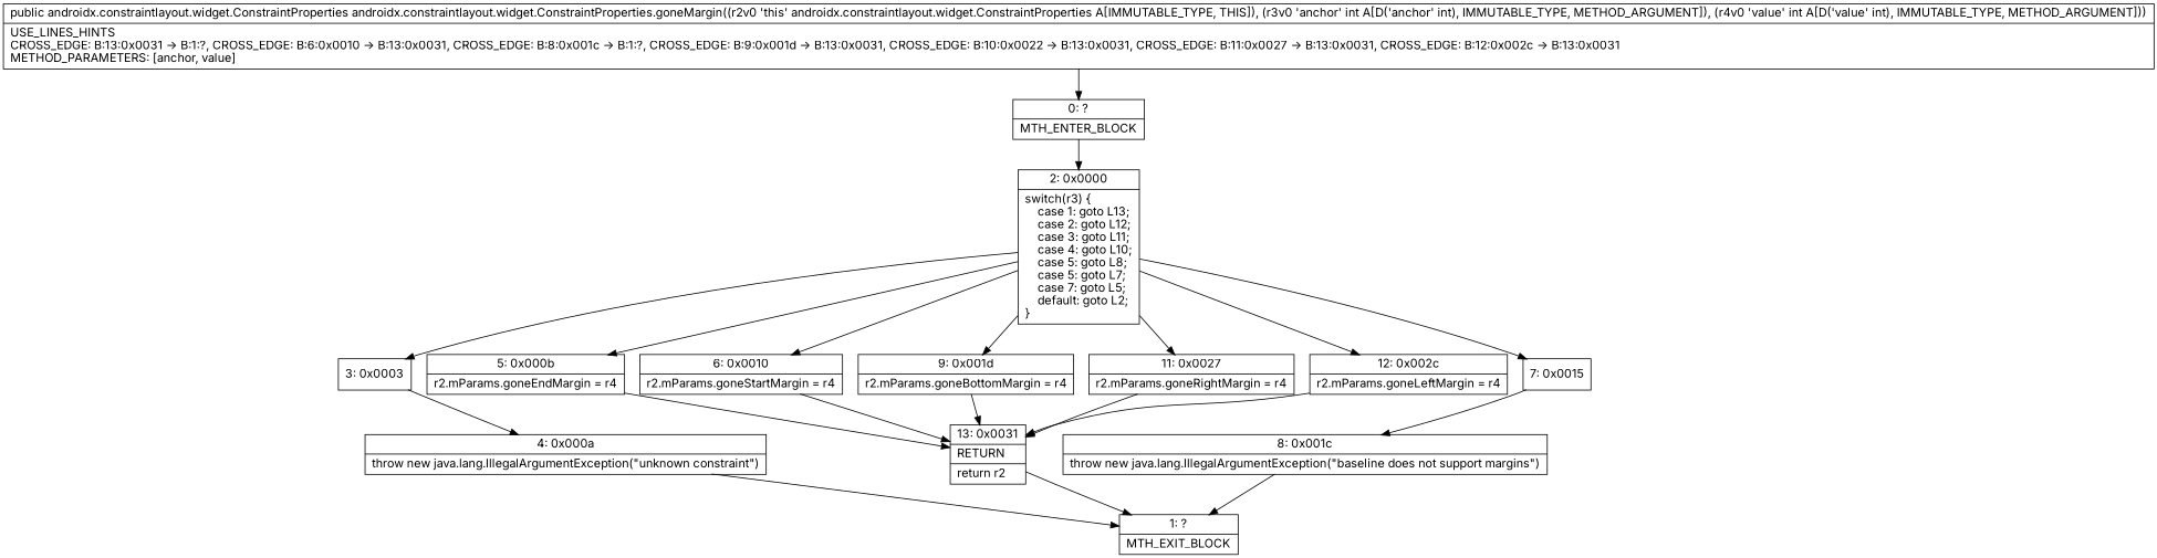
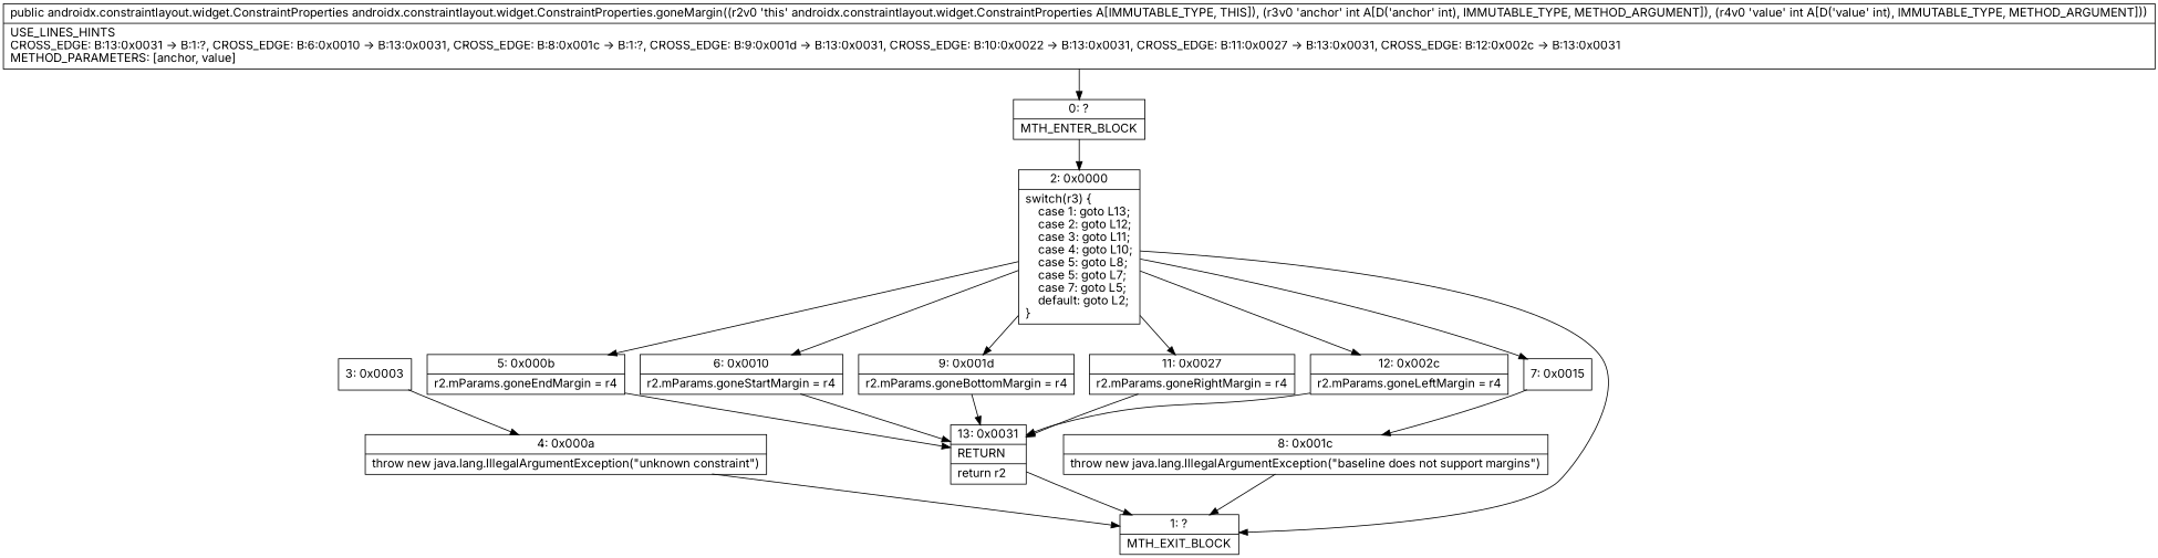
  digraph {
    fontname=Inter
    node [fontname=Inter shape=record]
    edge [fontname=Inter]
    n1 [label="{0\:\ ?|MTH_ENTER_BLOCK\l}"]
    n2 [label="{2\:\ 0x0000|switch(r3) \{\l    case 1: goto L13;\l    case 2: goto L12;\l    case 3: goto L11;\l    case 4: goto L10;\l    case 5: goto L8;\l    case 5: goto L7;\l    case 7: goto L5;\l    default: goto L2;\l\}\l}"]
    n3 [label="{3\:\ 0x0003}"]
    n4 [label="{5\:\ 0x000b|r2.mParams.goneEndMargin = r4\l}"]
    n5 [label="{6\:\ 0x0010|r2.mParams.goneStartMargin = r4\l}"]
    n6 [label="{7\:\ 0x0015}"]
    n7 [label="{9\:\ 0x001d|r2.mParams.goneBottomMargin = r4\l}"]
    n8 [label="{11\:\ 0x0027|r2.mParams.goneRightMargin = r4\l}"]
    n9 [label="{12\:\ 0x002c|r2.mParams.goneLeftMargin = r4\l}"]
    n10 [label="{4\:\ 0x000a|throw new java.lang.IllegalArgumentException(\"unknown constraint\")\l}"]
    n11 [label="{13\:\ 0x0031|RETURN\l|return r2\l}"]
    n12 [label="{8\:\ 0x001c|throw new java.lang.IllegalArgumentException(\"baseline does not support margins\")\l}"]
    n13 [label="{1\:\ ?|MTH_EXIT_BLOCK\l}"]
    n14 [label="{public androidx.constraintlayout.widget.ConstraintProperties androidx.constraintlayout.widget.ConstraintProperties.goneMargin((r2v0 'this' androidx.constraintlayout.widget.ConstraintProperties A[IMMUTABLE_TYPE, THIS]), (r3v0 'anchor' int A[D('anchor' int), IMMUTABLE_TYPE, METHOD_ARGUMENT]), (r4v0 'value' int A[D('value' int), IMMUTABLE_TYPE, METHOD_ARGUMENT]))  | USE_LINES_HINTS\lCROSS_EDGE: B:13:0x0031 \-\> B:1:?, CROSS_EDGE: B:6:0x0010 \-\> B:13:0x0031, CROSS_EDGE: B:8:0x001c \-\> B:1:?, CROSS_EDGE: B:9:0x001d \-\> B:13:0x0031, CROSS_EDGE: B:10:0x0022 \-\> B:13:0x0031, CROSS_EDGE: B:11:0x0027 \-\> B:13:0x0031, CROSS_EDGE: B:12:0x002c \-\> B:13:0x0031\lMETHOD_PARAMETERS: [anchor, value]\l}"]
    n1 -> n2
-   n2 -> n3
+   n2 -> n13
    n2 -> n4
    n2 -> n5
    n2 -> n6
    n2 -> n7
    n2 -> n8
    n2 -> n9
    n3 -> n10
    n4 -> n11
    n5 -> n11
    n6 -> n12
    n7 -> n11
    n8 -> n11
    n9 -> n11
    n10 -> n13
    n11 -> n13
    n12 -> n13
    n14 -> n1
  }
